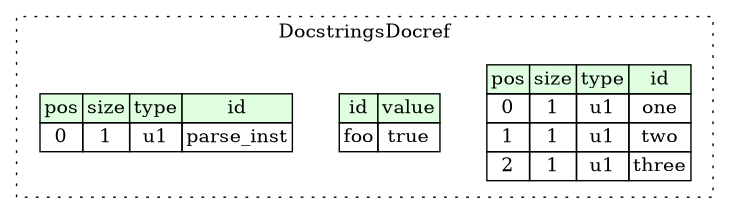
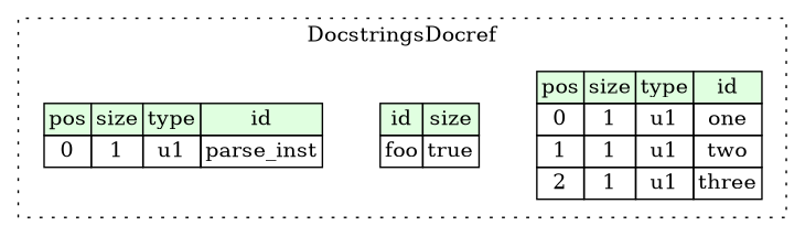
  digraph {
    rankdir=TB
    node [shape=plaintext]
    n1 [label=<<TABLE BORDER="0" CELLBORDER="1" CELLSPACING="0"> 			<TR><TD BGCOLOR="#E0FFE0">pos</TD><TD BGCOLOR="#E0FFE0">size</TD><TD BGCOLOR="#E0FFE0">type</TD><TD BGCOLOR="#E0FFE0">id</TD></TR> 			<TR><TD PORT="one_pos">0</TD><TD PORT="one_size">1</TD><TD>u1</TD><TD PORT="one_type">one</TD></TR> 			<TR><TD PORT="two_pos">1</TD><TD PORT="two_size">1</TD><TD>u1</TD><TD PORT="two_type">two</TD></TR> 			<TR><TD PORT="three_pos">2</TD><TD PORT="three_size">1</TD><TD>u1</TD><TD PORT="three_type">three</TD></TR> 		</TABLE>>]
-   n2 [label=<<TABLE BORDER="0" CELLBORDER="1" CELLSPACING="0"> 			<TR><TD BGCOLOR="#E0FFE0">id</TD><TD BGCOLOR="#E0FFE0">value</TD></TR> 			<TR><TD>foo</TD><TD>true</TD></TR> 		</TABLE>>]
+   n2 [label=<<TABLE BORDER="0" CELLBORDER="1" CELLSPACING="0"> 			<TR><TD BGCOLOR="#E0FFE0">id</TD><TD BGCOLOR="#E0FFE0">size</TD></TR> 			<TR><TD>foo</TD><TD>true</TD></TR> 		</TABLE>>]
    n3 [label=<<TABLE BORDER="0" CELLBORDER="1" CELLSPACING="0"> 			<TR><TD BGCOLOR="#E0FFE0">pos</TD><TD BGCOLOR="#E0FFE0">size</TD><TD BGCOLOR="#E0FFE0">type</TD><TD BGCOLOR="#E0FFE0">id</TD></TR> 			<TR><TD PORT="parse_inst_pos">0</TD><TD PORT="parse_inst_size">1</TD><TD>u1</TD><TD PORT="parse_inst_type">parse_inst</TD></TR> 		</TABLE>>]
    subgraph cluster_1 {
      label=DocstringsDocref
      style=dotted
      n1
      n2
      n3
    }
  }
